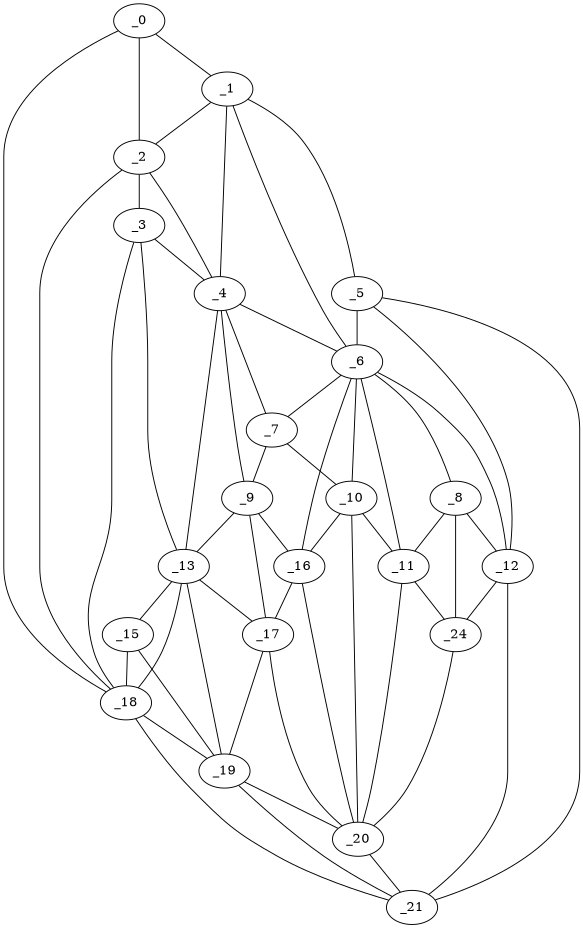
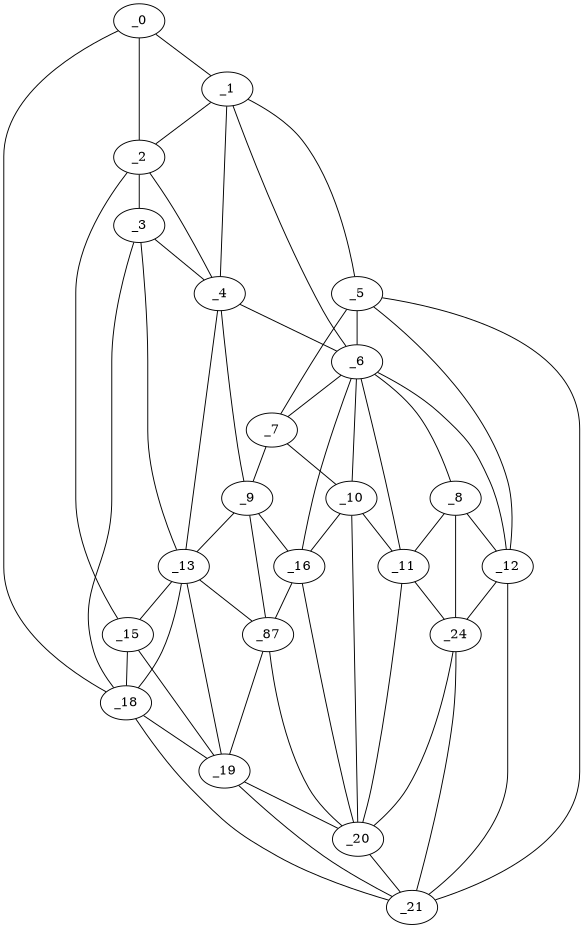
  graph {
    node [x=99 y=95]
    edge [valence=2]
    _0 [x=28 y=10]
    _1 [x=29 y=21]
    _2 [x=48 y=13]
    _18 [y=18]
    _4 [x=61 y=41]
    _5 [x=62 y=124]
    _6 [x=68]
    _3 [x=61 y=16]
    _21 [x=102 y=102]
    _19 [y=39]
    _13 [x=89 y=35]
    _7 [x=79 y=58]
    _9 [x=81 y=51]
    _12 [x=85 y=101]
    _8 [x=80]
    _10 [x=83 y=77]
    _11 [x=84 y=85]
    _16 [x=97 y=63]
    _20 [x=100 y=80]
-   _17 [x=98 y=52]
+   _17 [x=98 y=52 label=_87]
    _15 [x=97 y=30]
    n22 [label=_24 x=92 y=98]
    _0 -- _1 [valence=1]
    _0 -- _2
    _0 -- _18 [valence=1]
    _1 -- _2
    _1 -- _4
    _1 -- _5 [valence=1]
    _1 -- _6
-   _2 -- _18
+   _2 -- _15
    _2 -- _4 [valence=1]
    _2 -- _3
    _18 -- _21 [valence=1]
    _18 -- _19
    _4 -- _6 [valence=1]
    _4 -- _13
-   _4 -- _7
+   _5 -- _7
    _4 -- _9
    _5 -- _6 [valence=1]
    _5 -- _21 [valence=1]
    _5 -- _12 [valence=1]
    _6 -- _7
    _6 -- _12 [valence=1]
    _6 -- _8
    _6 -- _10
    _6 -- _11 [valence=1]
    _6 -- _16
    _3 -- _18 [valence=1]
    _3 -- _4 [valence=1]
    _3 -- _13
    _19 -- _21
    _19 -- _20 [valence=1]
    _13 -- _18 [valence=1]
    _13 -- _19 [valence=1]
    _13 -- _17
    _13 -- _15 [valence=1]
    _7 -- _9
    _7 -- _10 [valence=1]
    _9 -- _13
    _9 -- _16
    _9 -- _17 [valence=1]
    _12 -- _21
    _12 -- n22
    _8 -- _12 [valence=1]
    _8 -- _11
    _8 -- n22 [valence=1]
    _10 -- _11
    _10 -- _16
    _10 -- _20
    _11 -- _20
    _11 -- n22
    _16 -- _20 [valence=1]
    _16 -- _17
    _20 -- _21
    _17 -- _19
    _17 -- _20
    _15 -- _18
    _15 -- _19
+   n22 -- _21 [valence=1]
    n22 -- _20 [valence=1]
  }
